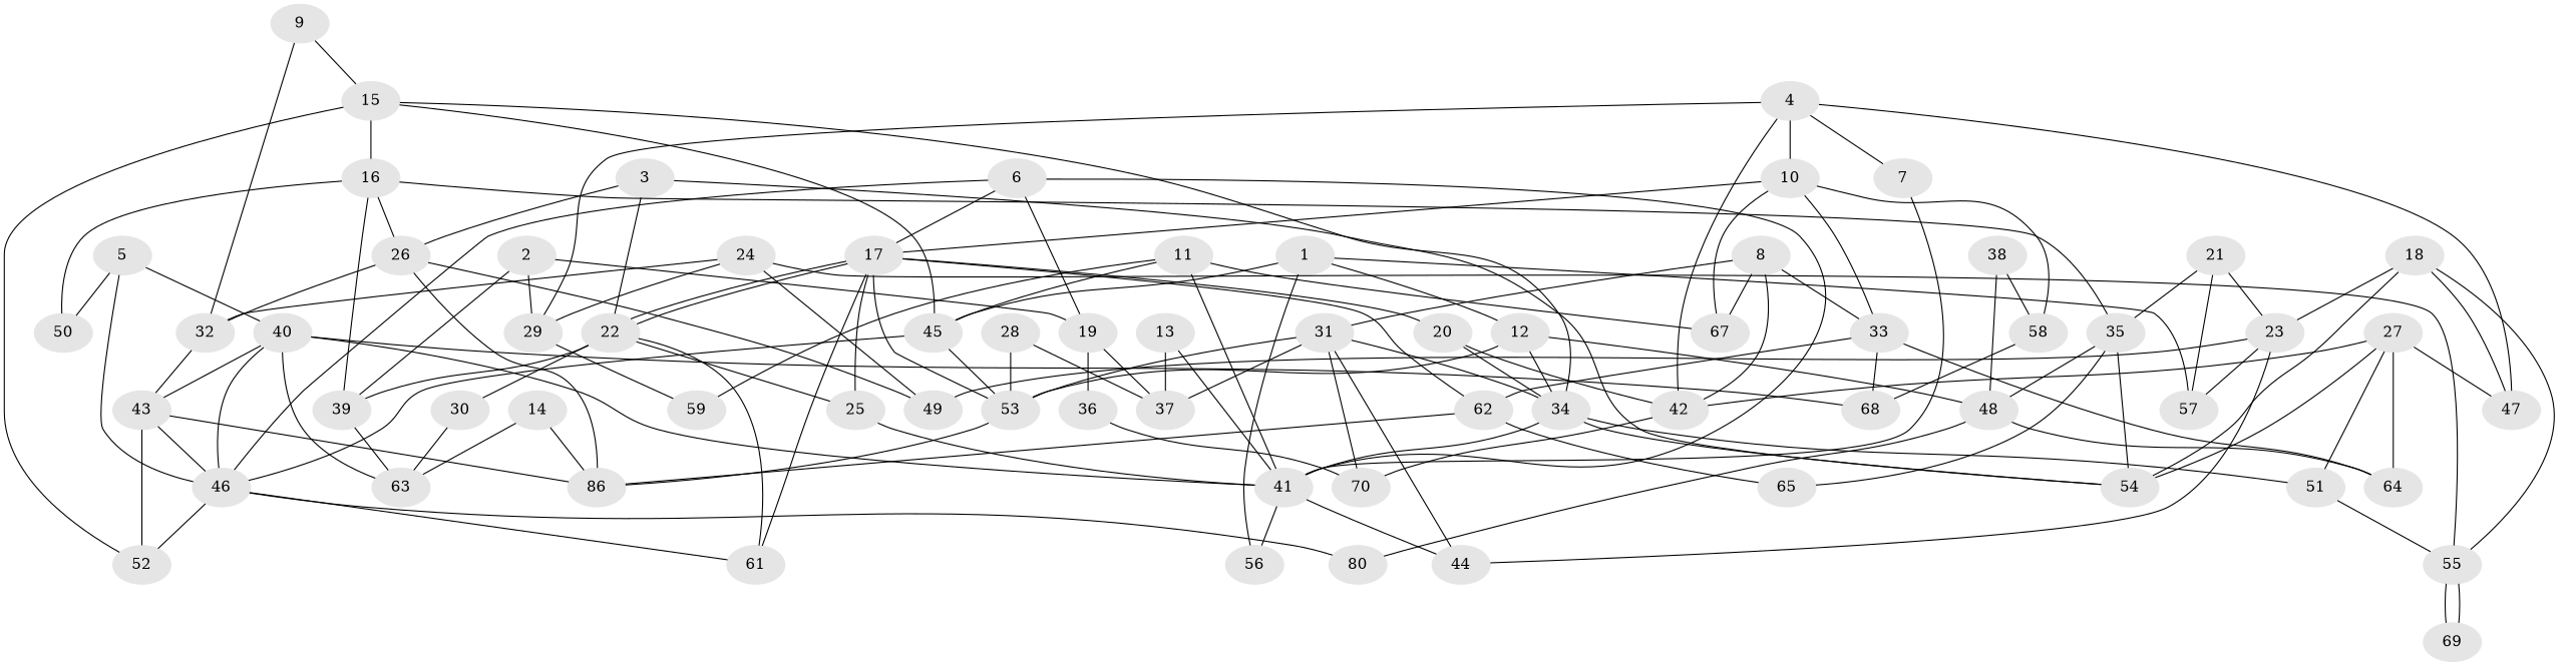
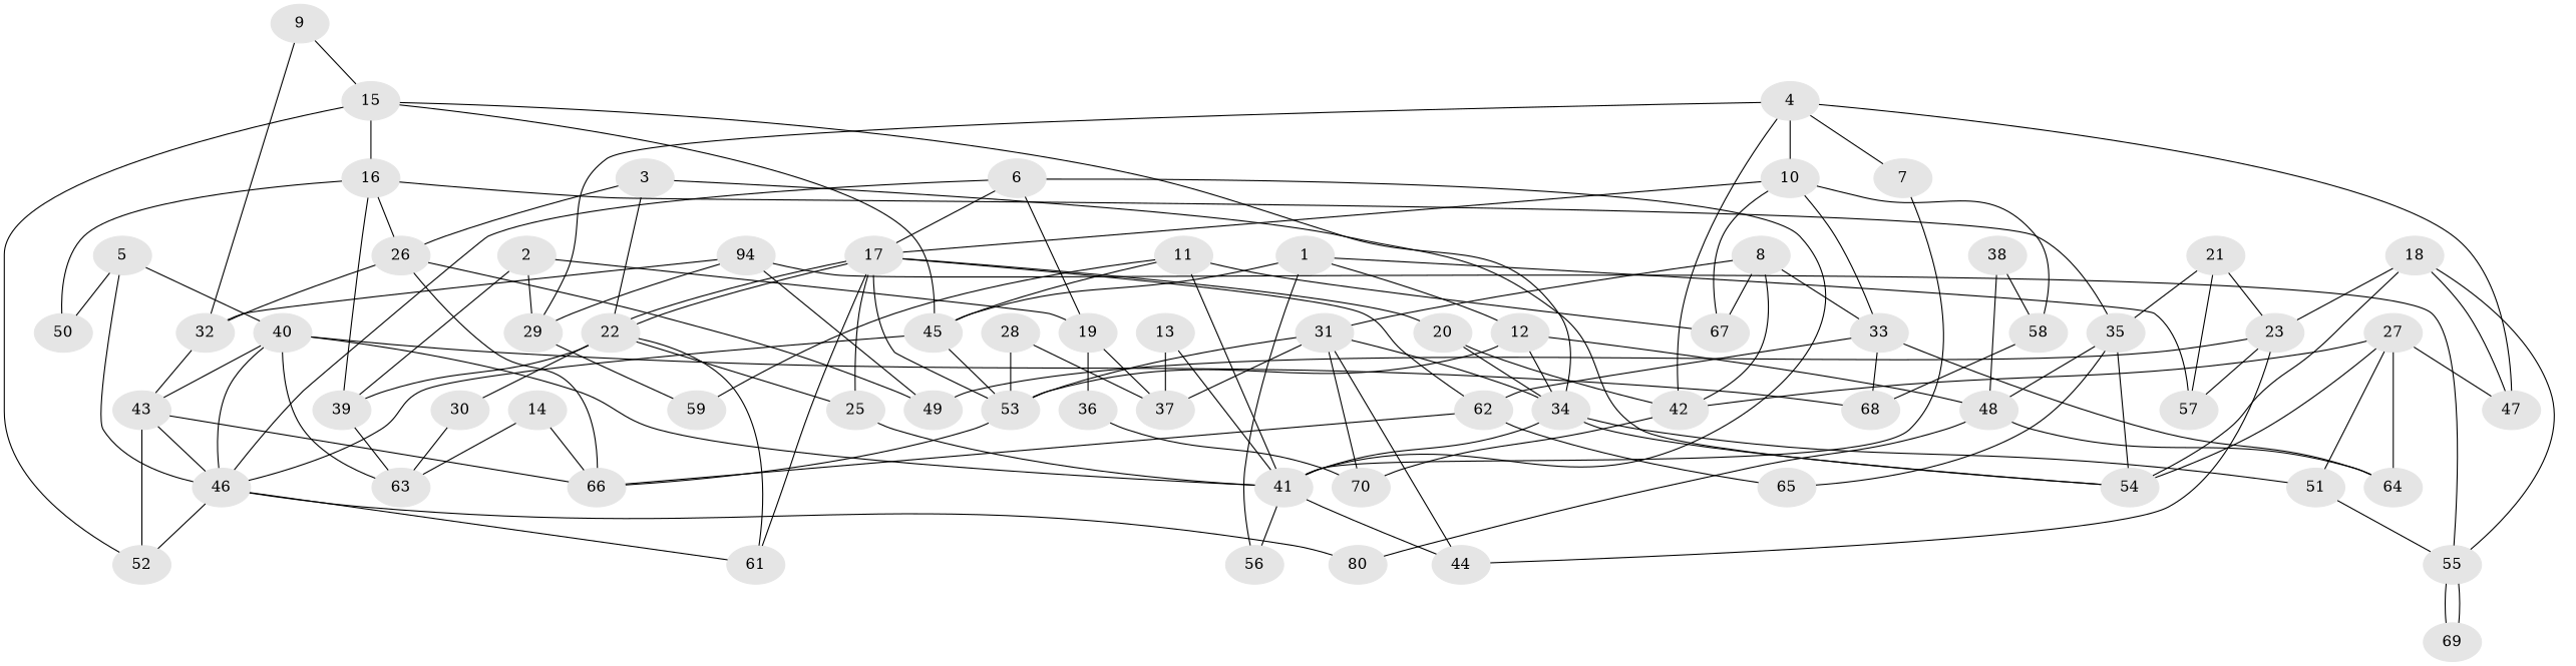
  graph {
    node [color=gray90 style=filled]
    1
    12
    45
    56
    57
    34
    48
    53
    46
    2
    19
    29
    39
    37
    36
    59
    63
    3
    22
    26
    54
    25
    61
    30
    32
-   66 [label=86]
+   66
    49
    4
    7
    10
    42
    47
    41
    17
    33
    67
    58
    70
    5
    40
    50
    43
    68
    52
    n45 [label=80]
    6
    20
    62
    44
    8
    31
    64
    9
    15
    16
    11
    51
    13
    14
    35
    65
    18
    23
    55
    69
    21
-   24
+   24 [label=94]
    27
    28
    38
    1 -- 12
    1 -- 45
    1 -- 56
    1 -- 57
    12 -- 34
    12 -- 48
    12 -- 53
    45 -- 53
    45 -- 46
    34 -- 54
    34 -- 41
    34 -- 51
    48 -- n45
    48 -- 64
    53 -- 66
    46 -- 61
    46 -- 52
    46 -- n45
    2 -- 19
    2 -- 29
    2 -- 39
    19 -- 37
    19 -- 36
    29 -- 59
    39 -- 63
    36 -- 70
    3 -- 22
    3 -- 26
    3 -- 54
    22 -- 39
    22 -- 25
    22 -- 61
    22 -- 30
    26 -- 32
    26 -- 66
    26 -- 49
    25 -- 41
    30 -- 63
    32 -- 43
    4 -- 29
    4 -- 7
    4 -- 10
    4 -- 42
    4 -- 47
    7 -- 41
    10 -- 17
    10 -- 33
    10 -- 67
    10 -- 58
    42 -- 70
    41 -- 56
    41 -- 44
    17 -- 53
    17 -- 22
    17 -- 22
    17 -- 25
    17 -- 61
    17 -- 20
    17 -- 62
    33 -- 68
    33 -- 62
    33 -- 64
    58 -- 68
    5 -- 46
    5 -- 40
    5 -- 50
    40 -- 46
    40 -- 63
    40 -- 41
    40 -- 43
    40 -- 68
    43 -- 46
    43 -- 66
    43 -- 52
    6 -- 46
    6 -- 19
    6 -- 41
    6 -- 17
    20 -- 34
    20 -- 42
    62 -- 66
    62 -- 65
    8 -- 42
    8 -- 33
    8 -- 67
    8 -- 31
    31 -- 34
    31 -- 53
    31 -- 37
    31 -- 70
    31 -- 44
    9 -- 32
    9 -- 15
    15 -- 45
    15 -- 34
    15 -- 52
    15 -- 16
    16 -- 39
    16 -- 26
    16 -- 50
    16 -- 35
    11 -- 45
    11 -- 59
    11 -- 41
    11 -- 67
    51 -- 55
    13 -- 37
    13 -- 41
    14 -- 63
    14 -- 66
    35 -- 48
    35 -- 54
    35 -- 65
    18 -- 54
    18 -- 47
    18 -- 23
    18 -- 55
    23 -- 57
    23 -- 49
    23 -- 44
    55 -- 69
    55 -- 69
    21 -- 57
    21 -- 35
    21 -- 23
    24 -- 29
    24 -- 32
    24 -- 49
    24 -- 55
    27 -- 54
    27 -- 42
    27 -- 47
    27 -- 64
    27 -- 51
    28 -- 53
    28 -- 37
    38 -- 48
    38 -- 58
  }
